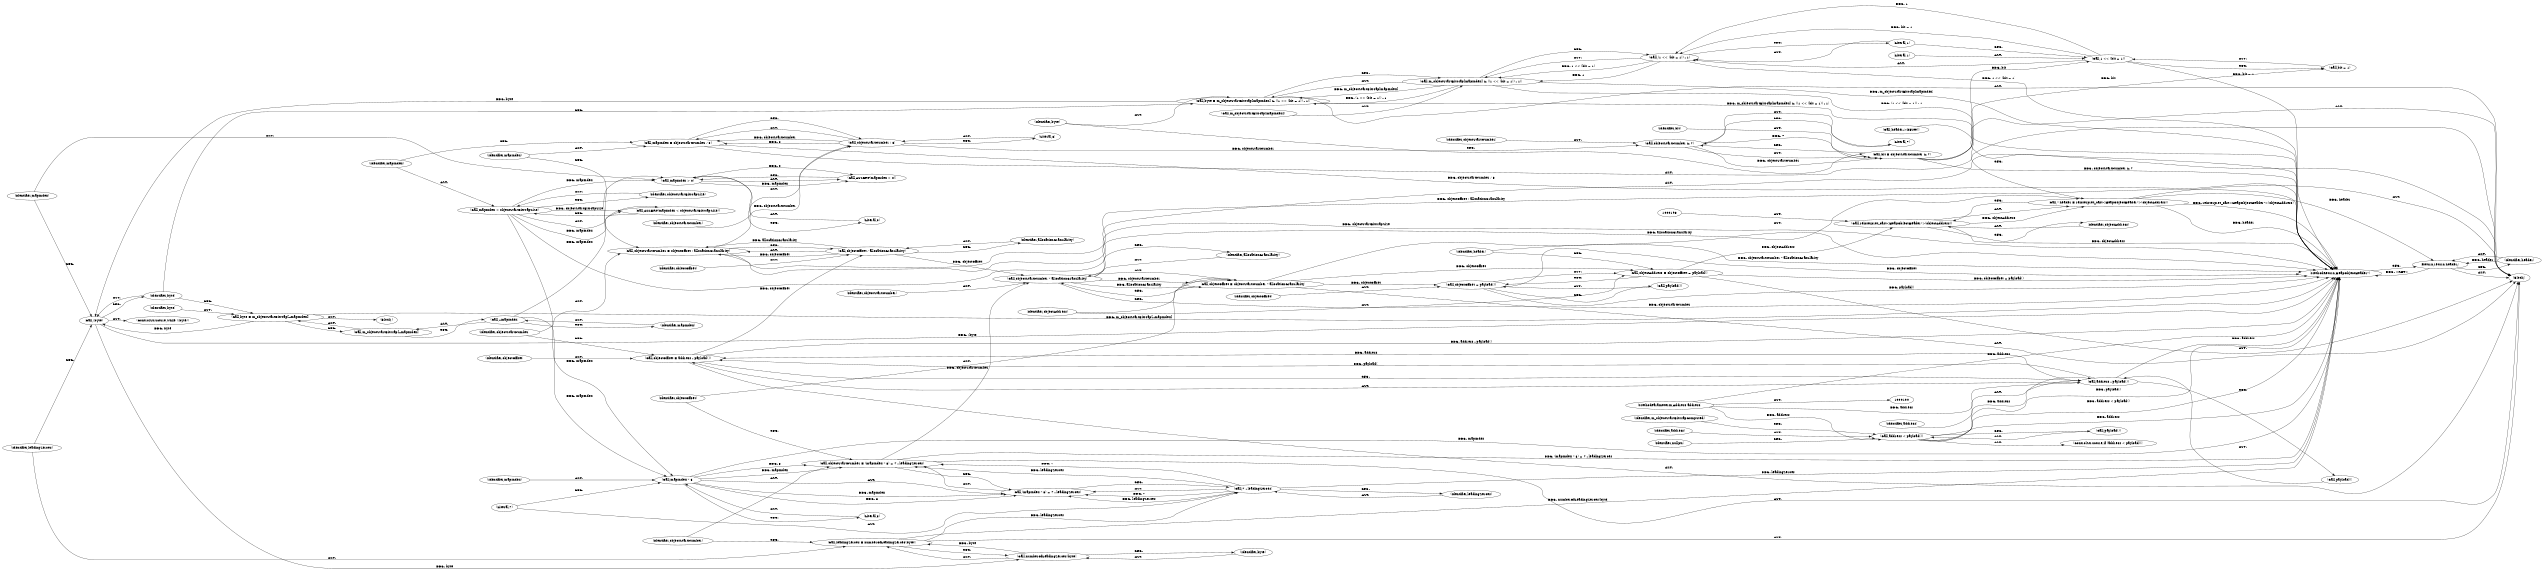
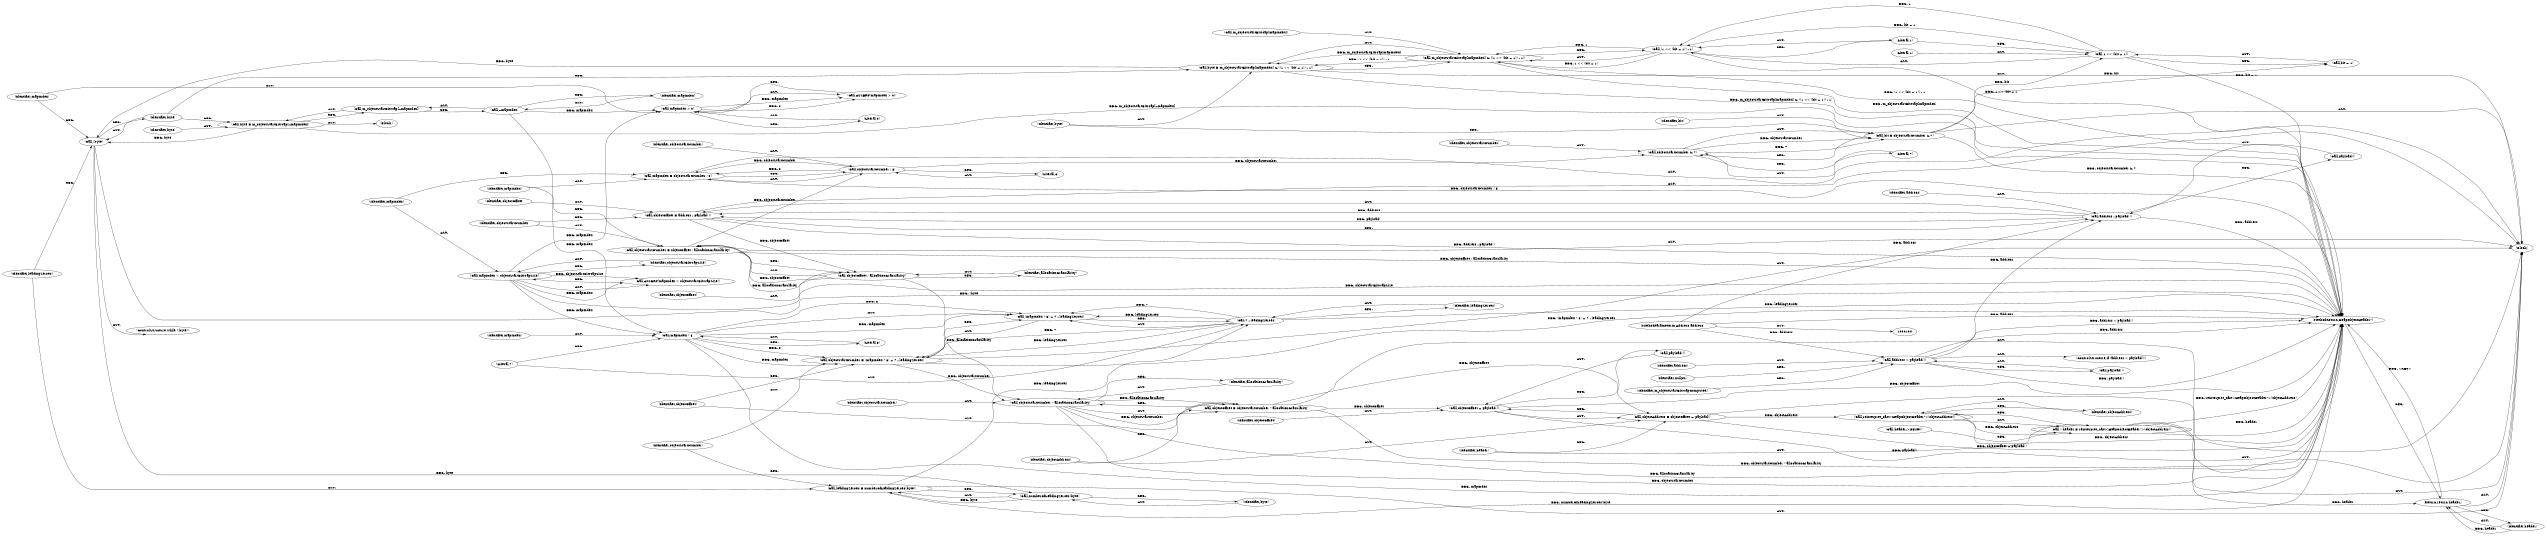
  digraph {
    rankdir=LR
    n1 [label="(Call,objectStartNumber * allocationGranularity)"]
    n2 [label="(Call,objectOffset = objectStartNumber * allocationGranularity)"]
    n3 [label="(MethodReturn,HeapObjectHeader*)"]
    n4 [label="(Identifier,allocationGranularity)"]
    n5 [label="(Block,)"]
    n6 [label="(Call,objectAddress = objectOffset + payload())"]
    n7 [label="(Call,objectOffset + payload())"]
    n8 [label="(Return,return header;)"]
    n9 [label="(Call,objectStartNumber = (mapIndex * 8) + 7 - leadingZeroes)"]
    n10 [label="(Call,(mapIndex * 8) + 7 - leadingZeroes)"]
    n11 [label="(Call,7 - leadingZeroes)"]
    n12 [label="(Call,mapIndex * 8)"]
    n13 [label="(Literal,8)"]
    n14 [label="(Call,--mapIndex)"]
    n15 [label="(Call,mapIndex > 0)"]
    n16 [label="(Call,m_objectStartBitMap[--mapIndex])"]
    n17 [label="(Identifier,mapIndex)"]
    n18 [label="(Call,ASSERT(mapIndex > 0))"]
    n19 [label="(Literal,0)"]
    n20 [label="(Call,byte = m_objectStartBitMap[--mapIndex])"]
    n21 [label="(Call,mapIndex < objectStartBitMapSize)"]
    n22 [label="(Call,ASSERT(mapIndex < objectStartBitMapSize))"]
    n23 [label="(Identifier,objectStartBitMapSize)"]
    n24 [label="(Call,mapIndex = objectStartNumber / 8)"]
    n25 [label="(Call,objectStartNumber / 8)"]
    n26 [label="(Call,objectStartNumber & 7)"]
    n27 [label="(Literal,8)"]
    n28 [label="(Call,bit = objectStartNumber & 7)"]
    n29 [label="(Literal,7)"]
    n30 [label="(Call,objectStartNumber = objectOffset / allocationGranularity)"]
    n31 [label="(Call,objectOffset / allocationGranularity)"]
    n32 [label="(Identifier,allocationGranularity)"]
    n33 [label="(Call,objectOffset = address - payload())"]
    n34 [label="(Call,address - payload())"]
    n35 [label="(Call,payload())"]
    n36 [label="(Call,address < payload())"]
    n37 [label="(Call,payload())"]
    n38 [label="(ControlStructure,if (address < payload()))"]
    n39 [label="(MethodParameterIn,Address address)"]
    1000100
    n41 [label="(Identifier,leadingZeroes)"]
    n42 [label="(Call,leadingZeroes = numberOfLeadingZeroes(byte))"]
    n43 [label="(Call,numberOfLeadingZeroes(byte))"]
    n44 [label="(Identifier,byte)"]
    n45 [label="(Call,!byte)"]
    n46 [label="(ControlStructure,while (!byte))"]
    n47 [label="(Identifier,byte)"]
    n48 [label="(Call,byte = m_objectStartBitMap[mapIndex] & ((1 << (bit + 1)) - 1))"]
    n49 [label="(Block,)"]
    n50 [label="(Call,m_objectStartBitMap[mapIndex] & ((1 << (bit + 1)) - 1))"]
    n51 [label="(Call,(1 << (bit + 1)) - 1)"]
    n52 [label="(Literal,1)"]
    n53 [label="(Call,1 << (bit + 1))"]
    n54 [label="(Call,bit + 1)"]
    n55 [label="(Call,reinterpret_cast<HeapObjectHeader*>(objectAddress))"]
    n56 [label="(Call,payload())"]
    n57 [label="(Call,* header = reinterpret_cast<HeapObjectHeader*>(objectAddress))"]
    n58 [label="(Identifier,objectAddress)"]
    n59 [label="(Identifier,header)"]
    n60 [label="(Identifier,byte)"]
    n61 [label="(Identifier,mapIndex)"]
    n62 [label="(Identifier,mapIndex)"]
    n63 [label="(Identifier,objectAddress)"]
    n64 [label="(Identifier,m_objectStartBitMapComputed)"]
    n65 [label="(Identifier,address)"]
    n66 [label="(Identifier,address)"]
    n67 [label="(Identifier,byte)"]
    n68 [label="(Identifier,nullptr)"]
    n69 [label="(Identifier,leadingZeroes)"]
    n70 [label="(Identifier,bit)"]
    n71 [label="(Identifier,objectOffset)"]
    n72 [label="(Identifier,objectOffset)"]
    n73 [label="(Identifier,header)"]
    n74 [label="(Identifier,objectStartNumber)"]
    n75 [label="(Literal,1)"]
    n76 [label="(Call,header->isFree())"]
    n77 [label="(Identifier,mapIndex)"]
    n78 [label="(Identifier,objectOffset)"]
    n79 [label="(Identifier,objectStartNumber)"]
    n80 [label="(Identifier,objectOffset)"]
    n81 [label="(Identifier,objectStartNumber)"]
    n82 [label="(Identifier,mapIndex)"]
    n83 [label="(Identifier,objectStartNumber)"]
    n84 [label="(Call,m_objectStartBitMap[mapIndex])"]
    n85 [label="(Literal,7)"]
    n86 [label="(Identifier,objectStartNumber)"]
-   1000198
    n1 -> n2 [label="AST: "]
    n1 -> n2 [label="DDG: objectStartNumber"]
    n1 -> n2 [label="DDG: allocationGranularity"]
    n1 -> n3 [label="DDG: objectStartNumber"]
    n1 -> n3 [label="DDG: allocationGranularity"]
    n1 -> n4 [label="CFG: "]
    n2 -> n1 [label="CFG: "]
    n2 -> n3 [label="DDG: objectStartNumber * allocationGranularity"]
    n2 -> n5 [label="AST: "]
    n2 -> n6 [label="DDG: objectOffset"]
    n2 -> n7 [label="DDG: objectOffset"]
    n3 -> n8 [label="CFG: "]
    n4 -> n1 [label="AST: "]
    n6 -> n3 [label="DDG: objectOffset + payload()"]
    n6 -> n5 [label="AST: "]
    n6 -> n7 [label="CFG: "]
    n6 -> n55 [label="DDG: objectAddress"]
    n7 -> n3 [label="DDG: payload()"]
    n7 -> n3 [label="DDG: objectOffset"]
    n7 -> n6 [label="AST: "]
    n7 -> n56 [label="CFG: "]
    n8 -> n3 [label="DDG: <RET>"]
    n8 -> n5 [label="AST: "]
    n8 -> n59 [label="CFG: "]
    n9 -> n1 [label="DDG: objectStartNumber"]
    n9 -> n3 [label="DDG: (mapIndex * 8) + 7 - leadingZeroes"]
    n9 -> n5 [label="AST: "]
    n9 -> n10 [label="CFG: "]
    n10 -> n9 [label="AST: "]
    n10 -> n11 [label="CFG: "]
    n11 -> n3 [label="DDG: leadingZeroes"]
    n11 -> n9 [label="DDG: 7"]
    n11 -> n9 [label="DDG: leadingZeroes"]
    n11 -> n10 [label="AST: "]
    n11 -> n10 [label="DDG: 7"]
    n11 -> n10 [label="DDG: leadingZeroes"]
    n11 -> n41 [label="CFG: "]
    n12 -> n3 [label="DDG: mapIndex"]
    n12 -> n9 [label="DDG: mapIndex"]
    n12 -> n9 [label="DDG: 8"]
    n12 -> n10 [label="AST: "]
    n12 -> n10 [label="DDG: mapIndex"]
    n12 -> n10 [label="DDG: 8"]
    n12 -> n13 [label="CFG: "]
    n13 -> n12 [label="AST: "]
    n14 -> n12 [label="DDG: mapIndex"]
    n14 -> n15 [label="DDG: mapIndex"]
    n14 -> n16 [label="AST: "]
    n14 -> n17 [label="CFG: "]
    n15 -> n18 [label="AST: "]
    n15 -> n18 [label="DDG: mapIndex"]
    n15 -> n18 [label="DDG: 0"]
    n15 -> n19 [label="CFG: "]
    n16 -> n14 [label="CFG: "]
    n16 -> n20 [label="AST: "]
    n17 -> n14 [label="AST: "]
    n18 -> n15 [label="CFG: "]
    n19 -> n15 [label="AST: "]
    n20 -> n3 [label="DDG: m_objectStartBitMap[--mapIndex]"]
    n20 -> n16 [label="CFG: "]
    n20 -> n45 [label="DDG: byte"]
    n20 -> n49 [label="AST: "]
    n21 -> n3 [label="DDG: objectStartBitMapSize"]
    n21 -> n12 [label="DDG: mapIndex"]
    n21 -> n15 [label="DDG: mapIndex"]
    n21 -> n22 [label="AST: "]
    n21 -> n22 [label="DDG: mapIndex"]
    n21 -> n22 [label="DDG: objectStartBitMapSize"]
    n21 -> n23 [label="CFG: "]
    n22 -> n21 [label="CFG: "]
    n23 -> n21 [label="AST: "]
    n24 -> n3 [label="DDG: objectStartNumber / 8"]
    n24 -> n5 [label="AST: "]
    n24 -> n25 [label="CFG: "]
    n25 -> n24 [label="AST: "]
    n25 -> n24 [label="DDG: objectStartNumber"]
    n25 -> n24 [label="DDG: 8"]
    n25 -> n26 [label="DDG: objectStartNumber"]
    n25 -> n27 [label="CFG: "]
    n26 -> n28 [label="AST: "]
    n26 -> n28 [label="DDG: objectStartNumber"]
    n26 -> n28 [label="DDG: 7"]
    n26 -> n29 [label="CFG: "]
    n27 -> n25 [label="AST: "]
    n28 -> n3 [label="DDG: objectStartNumber & 7"]
    n28 -> n5 [label="AST: "]
    n28 -> n26 [label="CFG: "]
    n28 -> n53 [label="DDG: bit"]
    n28 -> n54 [label="DDG: bit"]
    n29 -> n26 [label="AST: "]
    n30 -> n3 [label="DDG: objectOffset / allocationGranularity"]
    n30 -> n5 [label="AST: "]
    n30 -> n25 [label="DDG: objectStartNumber"]
    n30 -> n31 [label="CFG: "]
-   n31 -> n1 [label="DDG: objectOffset"]
+   n31 -> n1 [label="DDG: allocationGranularity"]
    n31 -> n30 [label="AST: "]
    n31 -> n30 [label="DDG: objectOffset"]
    n31 -> n30 [label="DDG: allocationGranularity"]
    n31 -> n32 [label="CFG: "]
    n32 -> n31 [label="AST: "]
    n33 -> n3 [label="DDG: address - payload()"]
    n33 -> n5 [label="AST: "]
    n33 -> n31 [label="DDG: objectOffset"]
    n33 -> n34 [label="CFG: "]
    n34 -> n3 [label="DDG: address"]
    n34 -> n33 [label="AST: "]
    n34 -> n33 [label="DDG: address"]
    n34 -> n33 [label="DDG: payload()"]
    n34 -> n35 [label="CFG: "]
    n35 -> n34 [label="AST: "]
    n36 -> n3 [label="DDG: address < payload()"]
    n36 -> n3 [label="DDG: address"]
    n36 -> n3 [label="DDG: payload()"]
    n36 -> n34 [label="DDG: address"]
    n36 -> n37 [label="CFG: "]
    n36 -> n38 [label="AST: "]
    n37 -> n36 [label="AST: "]
    n39 -> n3 [label="DDG: address"]
    n39 -> n34 [label="DDG: address"]
    n39 -> n36 [label="DDG: address"]
    n39 -> 1000100 [label="AST: "]
    n41 -> n11 [label="AST: "]
    n42 -> n3 [label="DDG: numberOfLeadingZeroes(byte)"]
    n42 -> n5 [label="AST: "]
    n42 -> n11 [label="DDG: leadingZeroes"]
    n42 -> n43 [label="CFG: "]
    n43 -> n42 [label="AST: "]
    n43 -> n42 [label="DDG: byte"]
    n43 -> n44 [label="CFG: "]
    n44 -> n43 [label="AST: "]
    n45 -> n3 [label="DDG: !byte"]
    n45 -> n43 [label="DDG: byte"]
    n45 -> n46 [label="AST: "]
    n45 -> n47 [label="CFG: "]
    n47 -> n20 [label="CFG: "]
    n47 -> n45 [label="AST: "]
    n47 -> n48 [label="CFG: "]
    n48 -> n3 [label="DDG: m_objectStartBitMap[mapIndex] & ((1 << (bit + 1)) - 1)"]
    n48 -> n5 [label="AST: "]
    n48 -> n45 [label="DDG: byte"]
    n48 -> n50 [label="CFG: "]
    n50 -> n3 [label="DDG: (1 << (bit + 1)) - 1"]
    n50 -> n3 [label="DDG: m_objectStartBitMap[mapIndex]"]
    n50 -> n48 [label="AST: "]
    n50 -> n48 [label="DDG: m_objectStartBitMap[mapIndex]"]
    n50 -> n48 [label="DDG: (1 << (bit + 1)) - 1"]
    n50 -> n51 [label="CFG: "]
    n51 -> n3 [label="DDG: 1 << (bit + 1)"]
    n51 -> n50 [label="AST: "]
    n51 -> n50 [label="DDG: 1 << (bit + 1)"]
    n51 -> n50 [label="DDG: 1"]
    n51 -> n52 [label="CFG: "]
    n52 -> n51 [label="AST: "]
    n52 -> n53 [label="CFG: "]
    n53 -> n3 [label="DDG: bit + 1"]
    n53 -> n51 [label="AST: "]
    n53 -> n51 [label="DDG: 1"]
    n53 -> n51 [label="DDG: bit + 1"]
    n53 -> n54 [label="CFG: "]
    n54 -> n53 [label="AST: "]
    n55 -> n3 [label="DDG: objectAddress"]
    n55 -> n57 [label="AST: "]
    n55 -> n57 [label="DDG: objectAddress"]
    n55 -> n58 [label="CFG: "]
    n56 -> n7 [label="AST: "]
    n57 -> n3 [label="DDG: reinterpret_cast<HeapObjectHeader*>(objectAddress)"]
    n57 -> n3 [label="DDG: header"]
    n57 -> n5 [label="AST: "]
    n57 -> n8 [label="DDG: header"]
    n57 -> n55 [label="CFG: "]
    n58 -> n55 [label="AST: "]
    n59 -> n8 [label="AST: "]
    n59 -> n8 [label="DDG: header"]
    n60 -> n20 [label="AST: "]
    n61 -> n24 [label="AST: "]
    n61 -> n30 [label="CFG: "]
    n62 -> n15 [label="AST: "]
    n62 -> n45 [label="CFG: "]
    n63 -> n2 [label="CFG: "]
    n63 -> n6 [label="AST: "]
    n64 -> n36 [label="CFG: "]
    n65 -> n36 [label="AST: "]
    n66 -> n34 [label="AST: "]
    n67 -> n28 [label="CFG: "]
    n67 -> n48 [label="AST: "]
    n68 -> n36 [label="CFG: "]
    n69 -> n42 [label="AST: "]
    n69 -> n45 [label="CFG: "]
    n70 -> n28 [label="AST: "]
    n71 -> n2 [label="AST: "]
    n71 -> n9 [label="CFG: "]
    n72 -> n31 [label="AST: "]
    n73 -> n6 [label="CFG: "]
    n73 -> n57 [label="AST: "]
    n74 -> n30 [label="AST: "]
    n74 -> n33 [label="CFG: "]
    n75 -> n53 [label="AST: "]
    n76 -> n57 [label="CFG: "]
    n77 -> n21 [label="AST: "]
    n77 -> n24 [label="CFG: "]
    n78 -> n33 [label="AST: "]
    n79 -> n26 [label="AST: "]
    n80 -> n7 [label="AST: "]
    n81 -> n25 [label="AST: "]
    n82 -> n12 [label="AST: "]
    n83 -> n9 [label="AST: "]
    n83 -> n42 [label="CFG: "]
    n84 -> n50 [label="AST: "]
    n85 -> n11 [label="AST: "]
    n85 -> n12 [label="CFG: "]
    n86 -> n1 [label="AST: "]
-   1000198 -> n55 [label="AST: "]
  }
